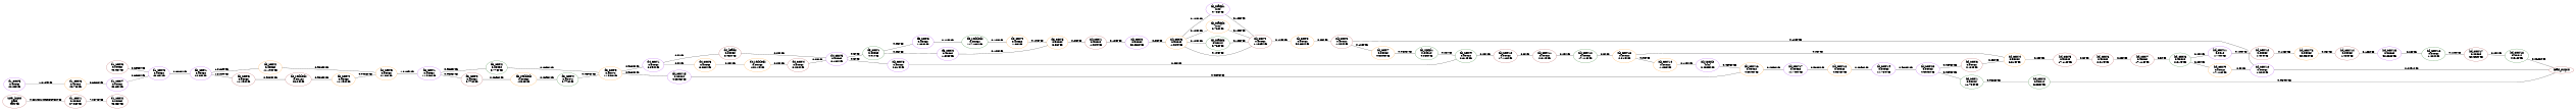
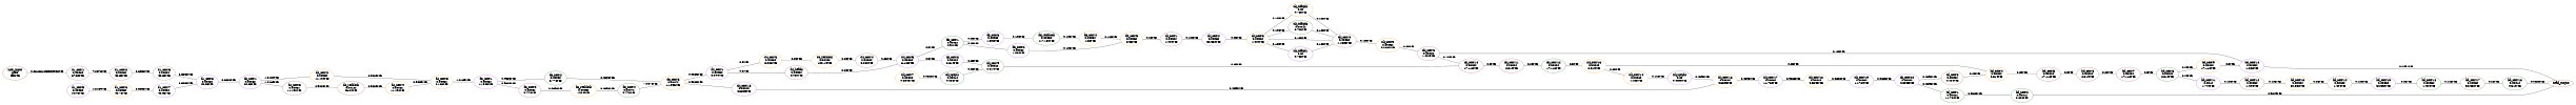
  graph {
    rankdir=LR
    node [color=brown]
    n1 [label="user_input\nnans\nnanMB"]
    n2 [label="d1_conv1\n0.0003s\n87.58MB"]
    n3 [label="d1_conv2\n0.0003s\n43.65MB"]
    n4 [label="d1_conv3\n0.0003s\n43.65MB"]
    n5 [color=purple label="d1_conv8\n0.0003s\n43.65MB"]
    n6 [color=purple label="d2_conv1\n0.0003s\n22.65MB"]
    n7 [color=purple label="d1_conv5\n0.0003s\n22.05MB"]
    n8 [color=darkorange label="d1_conv6\n0.0003s\n43.76MB"]
    n9 [color=purple label="d1_conv7\n0.0003s\n43.65MB"]
    n10 [color=darkorange label="d2_conv2\n0.0003s\n11.192MB"]
    n11 [label="d2_conv3\n0.0003s\n11.192MB"]
    n12 [color=darkorange label="d2_conv5\n0.0003s\n21.86MB"]
    n13 [label="d2_resblock\n0.0012s\n46.24MB"]
    n14 [color=purple label="d3_conv1\n0.0003s\n11.546MB"]
    n15 [color=darkorange label="d2_conv4\n0.0003s\n11.192MB"]
    n16 [color=darkgreen label="d3_conv2\n0.0003s\n5.776MB"]
    n17 [label="d3_conv3\n0.0003s\n5.776MB"]
    n18 [color=darkorange label="d3_conv5\n0.0047s\n11.546MB"]
    n19 [color=darkorange label="d3_resblock\n0.0003s\n108.5MB"]
    n20 [color=purple label="d4_conv1\n0.0003s\n8.394MB"]
    n21 [color=purple label="nk_conv15\n0.0002s\n4.3345MB"]
    n22 [color=darkgreen label="d3_conv4\n0.0047s\n5.776MB"]
    n23 [label="d4_head2\n0.0003s\n3.082MB"]
    n24 [color=darkorange label="d4_conv3\n0.0003s\n3.082MB"]
    n25 [color=darkorange label="nk_conv16\n0.0002s\n4.3345MB"]
    n26 [color=purple label="d4_conv5\n0.0003s\n6.162MB"]
    n27 [color=darkorange label="d4_resblock\n0.0046s\n100.14MB"]
    n28 [color=darkgreen label="d5_conv1\n0.0003s\n4.91MB"]
    n29 [color=purple label="nk_conv8\n0.0002s\n2.314MB"]
    n30 [label="d4_conv4\n0.0003s\n3.082MB"]
    n31 [color=purple label="d5_conv2\n0.0003s\n1.808MB"]
    n32 [color=purple label="d5_conv3\n0.0003s\n1.808MB"]
    n33 [color=darkgreen label="nk_conv9\n0.0002s\n2.314MB"]
    n34 [color=darkorange label="d5_conv5\n0.0003s\n3.36MB"]
    n35 [color=darkgreen label="d5_resblock\n0.0003s\n117.132MB"]
    n36 [label="nk_conv1\n0.0002s\n1.424MB"]
    n37 [color=darkorange label="d5_conv4\n0.0003s\n1.68MB"]
    n38 [color=purple label="nk_conv2\n0.0003s\n52.332MB"]
    n39 [color=darkorange label="nk_conv3\n0.0002s\n1.424MB"]
    n40 [color=purple label="nk_maxpl1\n0.0s\n0.768MB"]
    n41 [color=darkorange label="nk_maxpl2\n0.0s\n0.768MB"]
    n42 [color=darkgreen label="nk_maxpl3\n0.0001s\n0.768MB"]
    n43 [label="nk_conv4\n0.0003s\n1.1685MB"]
    n44 [color=darkorange label="nk_conv5\n0.0003s\n52.332MB"]
    n45 [label="nk_conv6\n0.0002s\n1.424MB"]
    n46 [color=darkorange label="nk_conv7\n0.0002s\n0.5845MB"]
    n47 [color=purple label="hd_conv10\n0.0005s\n1.022MB"]
    n48 [color=darkgreen label="nk_upspl1\n0.0001s\n0.256MB"]
    n49 [label="hd_conv12\n0.0003s\n1.424MB"]
-   n50 [color=darkorange label="hd_conv73\n0.0002s\n52.332MB"]
+   n50 [color=darkorange label="hd_conv13\n0.0002s\n52.332MB"]
    n51 [label="nk_conv10\n0.0003s\n17.118MB"]
    n52 [label="nk_conv11\n0.0002s\n2.314MB"]
    n53 [color=darkgreen label="nk_conv12\n0.0003s\n17.118MB"]
    n54 [color=darkorange label="nk_conv13\n0.0002s\n2.314MB"]
    n55 [color=darkorange label="nk_conv14\n0.0002s\n1.158MB"]
    n56 [color=darkorange label="hd_conv4\n0.0003s\n2.314MB"]
    n57 [color=purple label="nk_upspl2\n0.0s\n0.4805MB"]
    n58 [label="hd_conv5\n0.0002s\n17.118MB"]
    n59 [color=purple label="nk_conv17\n0.0003s\n11.764MB"]
    n60 [color=darkorange label="nk_conv18\n0.0002s\n4.3345MB"]
    n61 [color=purple label="nk_conv19\n0.0003s\n11.764MB"]
    n62 [color=purple label="nk_conv20\n0.0002s\n4.3345MB"]
    n63 [color=darkgreen label="hd_conv1\n0.0002s\n11.764MB"]
    n64 [label="hd_conv3\n0.0003s\n4.134MB"]
    n65 [color=darkgreen label="hd_conv2\n0.0001s\n3.836MB"]
    head_output
    n67 [label="hd_conv6\n0.0002s\n2.314MB"]
    n68 [label="hd_conv7\n0.0003s\n17.118MB"]
    n69 [color=darkgreen label="hd_conv8\n0.0002s\n2.314MB"]
    n70 [color=darkorange label="hd_conv9\n0.0002s\n17.118MB"]
    n71 [color=purple label="hd_conv11\n0.001s\n1.744MB"]
    n72 [label="hd_conv14\n0.0002s\n1.424MB"]
    n73 [color=purple label="hd_conv15\n0.0003s\n52.332MB"]
    n74 [color=darkgreen label="hd_conv16\n0.0003s\n1.424MB"]
    n75 [label="hd_conv17\n0.0003s\n52.332MB"]
    n76 [color=darkgreen label="hd_conv18\n0.0001s\n0.512MB"]
    n1 -- n2 [label="0.681381225585938MB"]
    n2 -- n3 [label="7.2676MB"]
+   n3 -- n4 [label="3.6338MB"]
    n4 -- n5 [label="3.6338MB"]
    n5 -- n6 [label="3.6338MB"]
    n6 -- n10 [label="1.8169MB"]
    n6 -- n11 [label="1.8169MB"]
    n7 -- n8 [label="1.8169MB"]
    n8 -- n9 [label="3.6338MB"]
    n9 -- n5 [label="3.6338MB"]
    n10 -- n12 [label="0.9085MB"]
    n11 -- n13 [label="0.9085MB"]
    n12 -- n14 [label="1.8169MB"]
    n13 -- n15 [label="0.9085MB"]
    n14 -- n16 [label="0.9385MB"]
    n14 -- n17 [label="0.9385MB"]
    n15 -- n12 [label="0.9085MB"]
    n16 -- n18 [label="0.4693MB"]
    n17 -- n19 [label="0.4693MB"]
    n18 -- n20 [label="0.9385MB"]
    n18 -- n21 [label="0.9385MB"]
    n19 -- n22 [label="0.4693MB"]
    n20 -- n23 [label="0.5MB"]
    n20 -- n24 [label="0.5MB"]
    n21 -- n25 [label="0.4693MB"]
-   n22 -- n18 [label="0.4693MB"]
+   n22 -- n18 [label="7.2676MB"]
    n23 -- n26 [label="0.25MB"]
    n24 -- n27 [label="0.25MB"]
    n25 -- n59 [label="0.4693MB"]
    n26 -- n28 [label="0.5MB"]
    n26 -- n29 [label="0.5MB"]
    n27 -- n30 [label="0.25MB"]
    n28 -- n31 [label="0.25MB"]
    n28 -- n32 [label="0.25MB"]
    n29 -- n33 [label="0.25MB"]
    n30 -- n26 [label="0.25MB"]
    n31 -- n34 [label="0.125MB"]
    n32 -- n35 [label="0.125MB"]
    n33 -- n51 [label="0.25MB"]
    n34 -- n36 [label="0.25MB"]
    n35 -- n37 [label="0.125MB"]
    n36 -- n38 [label="0.125MB"]
    n37 -- n34 [label="0.125MB"]
    n38 -- n39 [label="0.25MB"]
    n39 -- n40 [label="0.125MB"]
    n39 -- n41 [label="0.125MB"]
    n39 -- n42 [label="0.125MB"]
    n39 -- n43 [label="0.125MB"]
    n40 -- n43 [label="0.125MB"]
    n41 -- n43 [label="0.125MB"]
    n42 -- n43 [label="0.125MB"]
    n43 -- n44 [label="0.125MB"]
    n44 -- n45 [label="0.25MB"]
-   n45 -- n46 [label="0.125MB"]
+   n45 -- n51 [label="0.125MB"]
    n45 -- n47 [label="0.125MB"]
    n46 -- n48 [label="0.0625MB"]
    n47 -- head_output [label="0.2491MB"]
    n48 -- n33 [label="0.25MB"]
    n49 -- n50 [label="0.125MB"]
    n50 -- n72 [label="0.25MB"]
    n51 -- n52 [label="0.5MB"]
    n52 -- n53 [label="0.25MB"]
    n53 -- n54 [label="0.5MB"]
    n54 -- n55 [label="0.25MB"]
    n54 -- n56 [label="0.25MB"]
    n55 -- n57 [label="0.125MB"]
    n56 -- n58 [label="0.25MB"]
    n57 -- n25 [label="0.4693MB"]
    n58 -- n67 [label="0.5MB"]
    n59 -- n60 [label="0.9385MB"]
    n60 -- n61 [label="0.4693MB"]
    n61 -- n62 [label="0.9385MB"]
    n62 -- n63 [label="0.4693MB"]
    n62 -- n64 [label="0.4693MB"]
    n63 -- n65 [label="0.9385MB"]
    n64 -- n56 [label="0.25MB"]
    n65 -- head_output [label="0.9349MB"]
    n67 -- n68 [label="0.25MB"]
    n68 -- n69 [label="0.5MB"]
    n69 -- n70 [label="0.25MB"]
    n69 -- n71 [label="0.25MB"]
    n70 -- n47 [label="0.5MB"]
    n71 -- n49 [label="0.125MB"]
    n72 -- n73 [label="0.125MB"]
    n73 -- n74 [label="0.25MB"]
    n74 -- n75 [label="0.125MB"]
    n75 -- n76 [label="0.25MB"]
    n76 -- head_output [label="0.0623MB"]
  }
